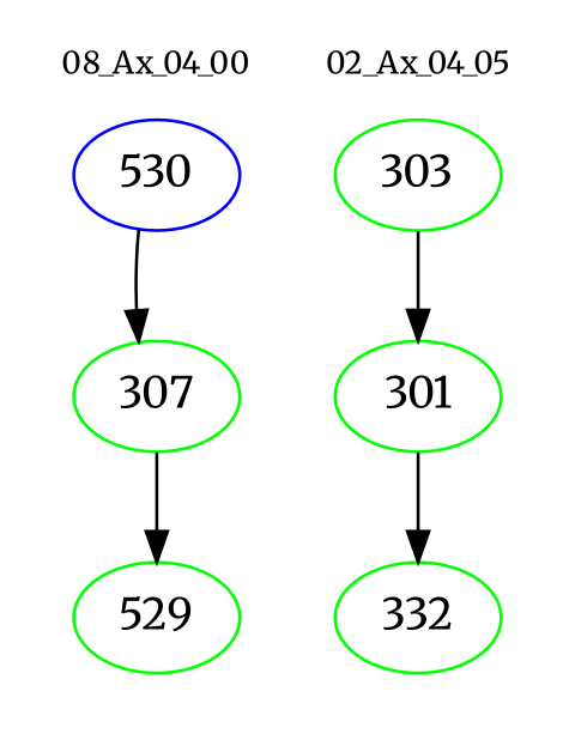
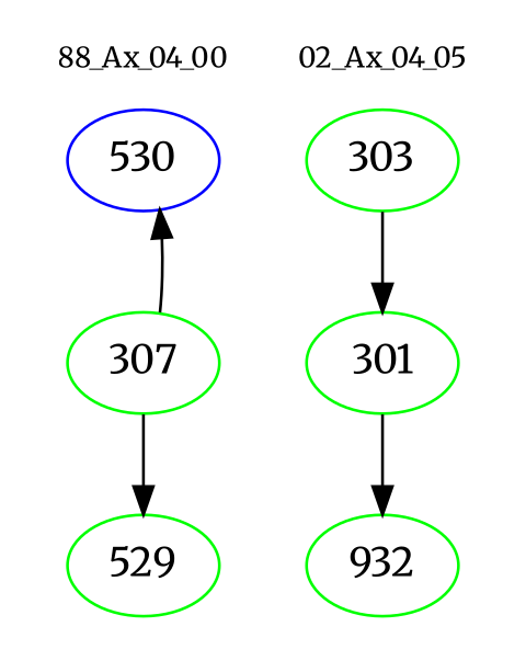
  digraph {
    fontname=Merriweather
    node [color=green fontname=Merriweather]
    edge [color=black fontname=Merriweather]
    n1 [color=blue label=530]
    n2 [label=307]
    n3 [label=529]
    n4 [label=303]
    n5 [label=301]
-   n6 [label=332]
+   n6 [label=932]
    subgraph cluster_1 {
      color=white
      fontsize=10
-     label="08_Ax_04_00"
+     label="88_Ax_04_00"
      n1
      n2
      n3
    }
    subgraph cluster_2 {
      color=white
      fontsize=10
      label="02_Ax_04_05"
      n4
      n5
      n6
    }
-   n1 -> n2
+   n2 -> n1
    n2 -> n3
    n4 -> n5
    n5 -> n6
  }
